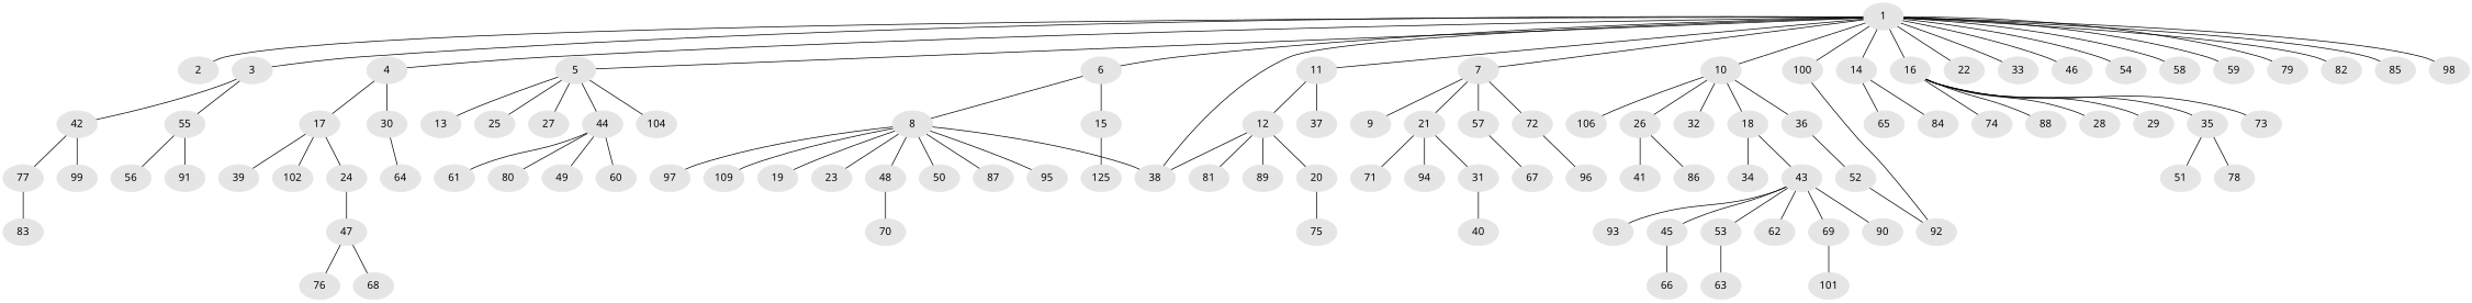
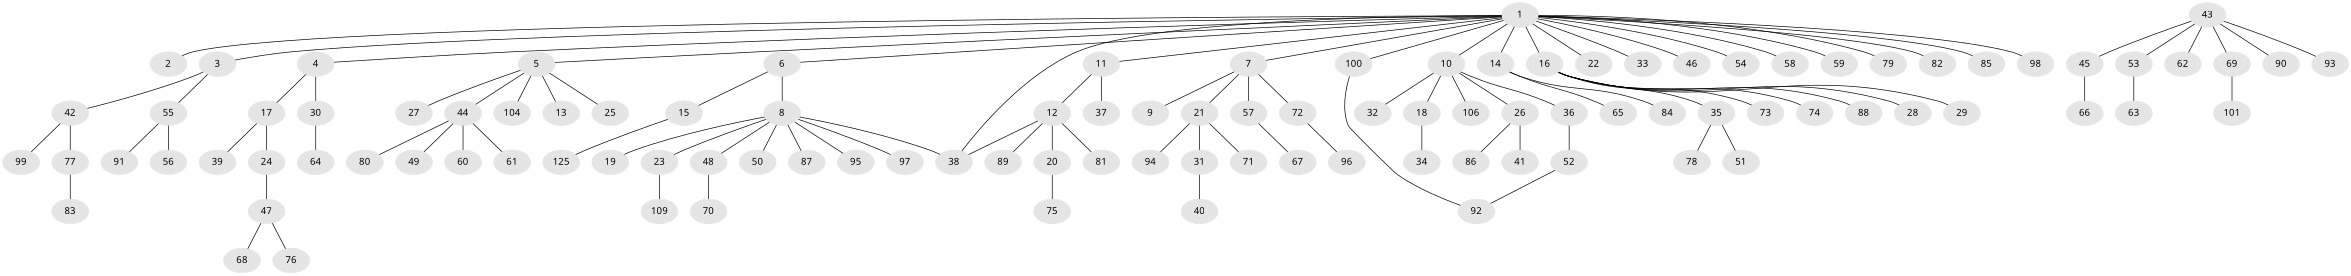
  graph {
    fontname="Noto Sans"
    node [color=gray90 fontname="Noto Sans" style=filled]
    edge [fontname="Noto Sans"]
    1
    2
    3
    4
    5
    6
    7
    10
    11
    14
    16
    22
    33
    38
    46
    54
    58
    59
    79
    82
    85
    98
    100
    42
    55
    17
    30
    13
    25
    27
    44
    104
    8
    15
    9
    21
    57
    72
    18
    26
    32
    36
    106
    12
    37
    65
    84
    28
    29
    35
    73
    74
    88
    92
    77
    99
    56
    91
    24
    39
-   102
    64
    49
    60
    61
    80
    19
    23
    48
    50
    87
    95
    97
    n74 [label=109]
    n75 [label=125]
    31
    71
    94
    67
    96
    70
    34
    43
    41
    86
    52
    20
    81
    89
    75
    51
    78
    47
    45
    53
    62
    69
    90
    93
    40
    68
    76
    83
    66
    63
    101
    1 -- 2
    1 -- 3
    1 -- 4
    1 -- 5
    1 -- 6
    1 -- 7
    1 -- 10
    1 -- 11
    1 -- 14
    1 -- 16
    1 -- 22
    1 -- 33
    1 -- 38
    1 -- 46
    1 -- 54
    1 -- 58
    1 -- 59
    1 -- 79
    1 -- 82
    1 -- 85
    1 -- 98
    1 -- 100
    3 -- 42
    3 -- 55
    4 -- 17
    4 -- 30
    5 -- 13
    5 -- 25
    5 -- 27
    5 -- 44
    5 -- 104
    6 -- 8
    6 -- 15
    7 -- 9
    7 -- 21
    7 -- 57
    7 -- 72
    10 -- 18
    10 -- 26
    10 -- 32
    10 -- 36
    10 -- 106
    11 -- 12
    11 -- 37
    14 -- 65
    14 -- 84
    16 -- 28
    16 -- 29
    16 -- 35
    16 -- 73
    16 -- 74
    16 -- 88
    100 -- 92
    42 -- 77
    42 -- 99
    55 -- 56
    55 -- 91
    17 -- 24
    17 -- 39
-   17 -- 102
    30 -- 64
    44 -- 49
    44 -- 60
    44 -- 61
    44 -- 80
    8 -- 38
    8 -- 19
    8 -- 23
    8 -- 48
    8 -- 50
    8 -- 87
    8 -- 95
    8 -- 97
-   8 -- n74
+   23 -- n74
    15 -- n75
    21 -- 31
    21 -- 71
    21 -- 94
    57 -- 67
    72 -- 96
    18 -- 34
-   18 -- 43
    26 -- 41
    26 -- 86
    36 -- 52
    12 -- 38
    12 -- 20
    12 -- 81
    12 -- 89
    35 -- 51
    35 -- 78
    77 -- 83
    24 -- 47
    48 -- 70
    31 -- 40
    43 -- 45
    43 -- 53
    43 -- 62
    43 -- 69
    43 -- 90
    43 -- 93
    52 -- 92
    20 -- 75
    47 -- 68
    47 -- 76
    45 -- 66
    53 -- 63
    69 -- 101
  }
